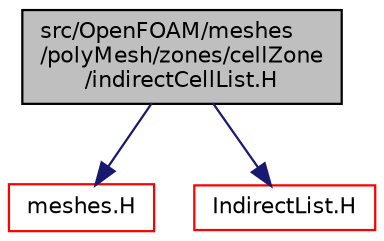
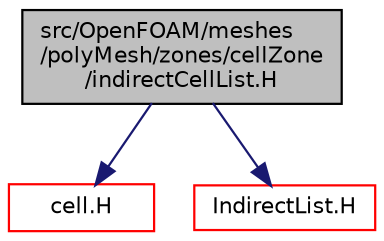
  digraph {
    node [color=red fontname=Helvetica fontsize=10 shape=record]
    edge [color=midnightblue fontname=Helvetica fontsize=10 labelfontname=Helvetica labelfontsize=10 style=solid]
    n1 [color=black fillcolor=grey75 fontcolor=black height=0.2 label="src/OpenFOAM/meshes\l/polyMesh/zones/cellZone\l/indirectCellList.H" style=filled width=0.4]
-   n2 [height=0.2 label="meshes.H" width=0.4]
+   n2 [height=0.2 label="cell.H" width=0.4]
    n3 [height=0.2 label="IndirectList.H" width=0.4]
    n1 -> n2
    n1 -> n3
  }
